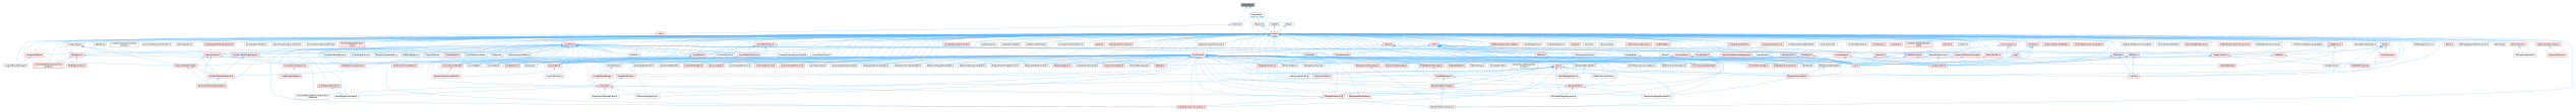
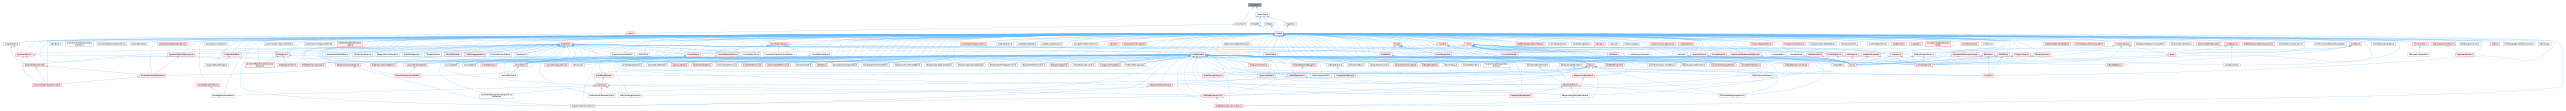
  digraph {
    fontname=Merriweather
    node [color=red fillcolor="#FFF0F0" fontname=Merriweather fontsize=10 shape=box style=filled]
    edge [color=steelblue1 dir=back fontname=Merriweather fontsize=10 labelfontname=Helvetica labelfontsize=10 style=solid]
    n1 [color=gray40 fillcolor=grey60 fontcolor=black height=0.2 label="Projection.h" width=0.4]
    n2 [color=grey40 fillcolor=white height=0.2 label="BinaryHeap.h" width=0.4]
    n3 [color=grey40 fillcolor=white height=0.2 label="IntroSort.h" width=0.4]
    n4 [height=0.2 label="Array.h" width=0.4]
    n5 [color=grey40 fillcolor=white height=0.2 label="HeapSort.h" width=0.4]
    n6 [color=grey40 fillcolor=white height=0.2 label="Heapify.h" width=0.4]
    n7 [color=grey40 fillcolor=white height=0.2 label="IsHeap.h" width=0.4]
    n8 [height=0.2 label="Sort.h" width=0.4]
    n9 [color=grey40 fillcolor=white height=0.2 label="ABTesting.h" width=0.4]
    n10 [color=grey40 fillcolor=white height=0.2 label="AIHelpers.h" width=0.4]
    n11 [color=grey40 fillcolor=white height=0.2 label="ActorElementEditorAssetData\lInterface.h" width=0.4]
    n12 [color=grey40 fillcolor=white height=0.2 label="ActorSoundParameterInterface.h" width=0.4]
    n13 [color=grey40 fillcolor=white height=0.2 label="AndroidJavaEnv.h" width=0.4]
    n14 [color=grey40 fillcolor=white height=0.2 label="AnimDataModelHasher.h" width=0.4]
    n15 [height=0.2 label="AnimDataModelNotifyCollector.h" width=0.4]
    n16 [color=grey40 fillcolor=white height=0.2 label="AnimGraphAttributes.h" width=0.4]
    n17 [color=grey40 fillcolor=white height=0.2 label="AnimNodeEditMode.h" width=0.4]
    n18 [color=grey40 fillcolor=white height=0.2 label="AnimSequenceHelpers.h" width=0.4]
    n19 [height=0.2 label="App.h" width=0.4]
    n20 [height=0.2 label="Core.h" width=0.4]
    n21 [height=0.2 label="CoreSharedPCH.h" width=0.4]
    n22 [height=0.2 label="ArchiveFindCulprit.h" width=0.4]
    n23 [color=grey40 fillcolor=white height=0.2 label="ArchiveHasReferences.h" width=0.4]
    n24 [color=grey40 fillcolor=white height=0.2 label="ArchiveLoadCompressedProxy.h" width=0.4]
    n25 [height=0.2 label="ArchiveObjectCrc32.h" width=0.4]
    n26 [color=grey40 fillcolor=white height=0.2 label="ArchiveSaveCompressedProxy.h" width=0.4]
    n27 [height=0.2 label="ArchiveSerializedProperty\lChain.h" width=0.4]
    n28 [height=0.2 label="ArchiveShowReferences.h" width=0.4]
    n29 [color=grey40 fillcolor=white height=0.2 label="ArchiveStackTrace.h" width=0.4]
    n30 [height=0.2 label="ArchiveUObjectFromStructured\lArchive.h" width=0.4]
    n31 [color=grey40 fillcolor=white height=0.2 label="ArrayBuilder.h" width=0.4]
    n32 [color=grey40 fillcolor=white height=0.2 label="ArrayReader.h" width=0.4]
    n33 [height=0.2 label="ArrayView.h" width=0.4]
    n34 [height=0.2 label="AssetData.h" width=0.4]
    n35 [color=grey40 fillcolor=white height=0.2 label="AssetRegistryGenerator.h" width=0.4]
    n36 [color=grey40 fillcolor=white height=0.2 label="AssetSourceFilenameCache.h" width=0.4]
    n37 [color=grey40 fillcolor=white height=0.2 label="CollectionDragDropOp.h" width=0.4]
    n38 [height=0.2 label="EdGraphSchema_K2.h" width=0.4]
    n39 [color=grey40 fillcolor=white height=0.2 label="BlueprintTypePromotion.h" width=0.4]
    n40 [height=0.2 label="EdGraphSchema_K2_Actions.h" width=0.4]
    n41 [color=grey40 fillcolor=white height=0.2 label="ExternalObjectAndActorDependency\lGatherer.h" width=0.4]
    n42 [height=0.2 label="AsyncLoading2.h" width=0.4]
    n43 [height=0.2 label="BezierChannelCurveModel.h" width=0.4]
    n44 [color=grey40 fillcolor=white height=0.2 label="BlueprintAssetHandler.h" width=0.4]
    n45 [height=0.2 label="BoolPropertyTrackEditor.h" width=0.4]
    n46 [color=grey40 fillcolor=white height=0.2 label="BulkDataRegistry.h" width=0.4]
    n47 [color=grey40 fillcolor=white height=0.2 label="CategoryModel.h" width=0.4]
    n48 [height=0.2 label="ChannelCurveModel.h" width=0.4]
    n49 [height=0.2 label="ChannelModel.h" width=0.4]
    n50 [height=0.2 label="CompositeBuffer.h" width=0.4]
    n51 [color=grey40 fillcolor=white height=0.2 label="CompactBinaryPackage.h" width=0.4]
    n52 [color=grey40 fillcolor=white height=0.2 label="ConstraintChannelCurveModel.h" width=0.4]
    n53 [color=grey40 fillcolor=white height=0.2 label="ConvexHull2.h" width=0.4]
    n54 [color=grey40 fillcolor=white height=0.2 label="ConvexHull3.h" width=0.4]
    n55 [height=0.2 label="CookPackageSplitter.h" width=0.4]
    n56 [height=0.2 label="CoreDelegates.h" width=0.4]
    n57 [height=0.2 label="CoreRedirects.h" width=0.4]
    n58 [height=0.2 label="CurveEditor.h" width=0.4]
    n59 [color=grey40 fillcolor=white height=0.2 label="CurveEditorUtils.h" width=0.4]
    n60 [height=0.2 label="CurveEditorSelection.h" width=0.4]
    n61 [color=grey40 fillcolor=white height=0.2 label="CurveEditorTree.h" width=0.4]
    n62 [color=grey40 fillcolor=white height=0.2 label="CurveEditorTreeFilter.h" width=0.4]
    n63 [height=0.2 label="CurveModel.h" width=0.4]
    n64 [color=grey40 fillcolor=white height=0.2 label="Delaunay2.h" width=0.4]
    n65 [color=grey40 fillcolor=white height=0.2 label="Delaunay3.h" width=0.4]
    n66 [color=grey40 fillcolor=white height=0.2 label="DetectExteriorVisibility.h" width=0.4]
    n67 [height=0.2 label="DynamicMesh3.h" width=0.4]
    n68 [height=0.2 label="ConvexDecomposition3.h" width=0.4]
    n69 [height=0.2 label="DynamicMeshChangeTracker.h" width=0.4]
    n70 [height=0.2 label="DynamicMeshOverlay.h" width=0.4]
    n71 [height=0.2 label="DynamicMeshAttributeSet.h" width=0.4]
    n72 [height=0.2 label="DynamicMeshSculptLayers.h" width=0.4]
    n73 [height=0.2 label="FileHelper.h" width=0.4]
    n74 [height=0.2 label="FileRegions.h" width=0.4]
    n75 [height=0.2 label="BulkData.h" width=0.4]
    n76 [height=0.2 label="FileRegionArchive.h" width=0.4]
    n77 [height=0.2 label="FindReferencersArchive.h" width=0.4]
    n78 [color=grey40 fillcolor=white height=0.2 label="FitKDOP1.h" width=0.4]
    n79 [height=0.2 label="AssetBundleData.h" width=0.4]
    n80 [color=grey40 fillcolor=white height=0.2 label="AssetImportTask.h" width=0.4]
    n81 [height=0.2 label="AssetManagerTypes.h" width=0.4]
    n82 [height=0.2 label="AssetRegistryInterface.h" width=0.4]
    n83 [height=0.2 label="AssetRegistryTagsContext.h" width=0.4]
    n84 [color=grey40 fillcolor=white height=0.2 label="AssetTypeActions_SoundBase.h" width=0.4]
    n85 [color=grey40 fillcolor=white height=0.2 label="AudioAnalytics.h" width=0.4]
    n86 [color=grey40 fillcolor=white height=0.2 label="AudioEditorModule.h" width=0.4]
    n87 [color=grey40 fillcolor=white height=0.2 label="AudioFormatSettings.h" width=0.4]
    n88 [color=grey40 fillcolor=white height=0.2 label="AutomatedAssetImportData.h" width=0.4]
    n89 [color=grey40 fillcolor=white height=0.2 label="AverageOverlayToVertices.h" width=0.4]
    n90 [color=grey40 fillcolor=white height=0.2 label="BPVariableDragDropAction.h" width=0.4]
    n91 [height=0.2 label="Base64.h" width=0.4]
    n92 [height=0.2 label="BinaryArchiveFormatter.h" width=0.4]
    n93 [color=grey40 fillcolor=white height=0.2 label="BindingLifetimeTrackEditor.h" width=0.4]
    n94 [height=0.2 label="BitReader.h" width=0.4]
    n95 [height=0.2 label="CoreNet.h" width=0.4]
    n96 [height=0.2 label="BitWriter.h" width=0.4]
    n97 [height=0.2 label="BlueprintActionDatabase.h" width=0.4]
    n98 [height=0.2 label="BlueprintActionFilter.h" width=0.4]
    n99 [color=grey40 fillcolor=white height=0.2 label="BlueprintDragDropMenuItem.h" width=0.4]
    n100 [color=grey40 fillcolor=white height=0.2 label="BlueprintActionMenuBuilder.h" width=0.4]
    n101 [color=grey40 fillcolor=white height=0.2 label="BlueprintActionMenuItem.h" width=0.4]
    n102 [color=grey40 fillcolor=white height=0.2 label="BlueprintCompilerExtension.h" width=0.4]
    n103 [height=0.2 label="BlueprintEditor.h" width=0.4]
    n104 [height=0.2 label="BlueprintEditorModes.h" width=0.4]
    n105 [color=grey40 fillcolor=white height=0.2 label="BlueprintEditorModule.h" width=0.4]
    n106 [height=0.2 label="BlueprintEditorSettings.h" width=0.4]
    n107 [color=grey40 fillcolor=white height=0.2 label="BlueprintGraphModule.h" width=0.4]
    n108 [color=grey40 fillcolor=white height=0.2 label="BlueprintManagedListDetails.h" width=0.4]
    n109 [color=grey40 fillcolor=white height=0.2 label="BlueprintNamespaceRegistry.h" width=0.4]
    n110 [color=grey40 fillcolor=white height=0.2 label="BlueprintNodeTemplateCache.h" width=0.4]
    n111 [color=grey40 fillcolor=white height=0.2 label="BlueprintPaletteFavorites.h" width=0.4]
    n112 [height=0.2 label="BlueprintSupport.h" width=0.4]
    n113 [height=0.2 label="Box2D.h" width=0.4]
    n114 [height=0.2 label="Class.h" width=0.4]
    n115 [color=grey40 fillcolor=white height=0.2 label="BuiltInChannelEditors.h" width=0.4]
    n116 [height=0.2 label="ClassIconFinder.h" width=0.4]
    n117 [color=grey40 fillcolor=white height=0.2 label="EditorCategoryUtils.h" width=0.4]
    n118 [height=0.2 label="CoreMinimal.h" width=0.4]
    n119 [color=grey40 fillcolor=white height=0.2 label="ChunkDependencyInfo.h" width=0.4]
    n120 [height=0.2 label="CompilerResultsLog.h" width=0.4]
    n121 [height=0.2 label="ComponentVisualizer.h" width=0.4]
    n122 [height=0.2 label="ConnectionDrawingPolicy.h" width=0.4]
    n123 [height=0.2 label="CurveEditorSettings.h" width=0.4]
    n124 [color=grey40 fillcolor=white height=0.2 label="DeferredMessageLog.h" width=0.4]
    n125 [height=0.2 label="DesignerExtension.h" width=0.4]
    n126 [color=grey40 fillcolor=white height=0.2 label="DetailsDiff.h" width=0.4]
    n127 [color=grey40 fillcolor=white height=0.2 label="DiTOrientedBox.h" width=0.4]
    n128 [color=grey40 fillcolor=white height=0.2 label="DialogueWaveFactory.h" width=0.4]
    n129 [height=0.2 label="DynamicRenderScaling.h" width=0.4]
    n130 [height=0.2 label="EdGraphNode_Comment.h" width=0.4]
    n131 [color=grey40 fillcolor=white height=0.2 label="EdGraphToken.h" width=0.4]
    n132 [height=0.2 label="EdGraphUtilities.h" width=0.4]
    n133 [color=grey40 fillcolor=white height=0.2 label="EditorSettings.h" width=0.4]
    n134 [color=grey40 fillcolor=white height=0.2 label="EnumEditorUtils.h" width=0.4]
    n135 [color=grey40 fillcolor=white height=0.2 label="ExclusiveLoadPackageTime\lTracker.h" width=0.4]
    n136 [height=0.2 label="FindInBlueprintManager.h" width=0.4]
    n137 [height=0.2 label="FindInBlueprints.h" width=0.4]
    n138 [height=0.2 label="BufferArchive.h" width=0.4]
    n139 [color=grey40 fillcolor=white height=0.2 label="BufferedOutputDevice.h" width=0.4]
    n140 [height=0.2 label="BuildResultDependenciesMap.h" width=0.4]
    n141 [color=grey40 fillcolor=white height=0.2 label="CachedPagedArray.h" width=0.4]
    n142 [color=grey40 fillcolor=white height=0.2 label="CachedStringStore.h" width=0.4]
    n143 [height=0.2 label="Change.h" width=0.4]
    n144 [color=grey40 fillcolor=white height=0.2 label="Channel.h" width=0.4]
    n145 [color=grey40 fillcolor=white height=0.2 label="ChaosCooking.h" width=0.4]
    n146 [height=0.2 label="CircularBuffer.h" width=0.4]
    n147 [height=0.2 label="ClusterUnionComponent.h" width=0.4]
    n148 [height=0.2 label="ColliderMesh.h" width=0.4]
    n149 [height=0.2 label="Color.h" width=0.4]
    n150 [height=0.2 label="ColorList.h" width=0.4]
    n151 [color=grey40 fillcolor=white height=0.2 label="ColorPropertySection.h" width=0.4]
    n152 [height=0.2 label="ConfigCacheIni.h" width=0.4]
    n153 [color=grey40 fillcolor=white height=0.2 label="ConfigContext.h" width=0.4]
    n154 [height=0.2 label="CurveDrawInfo.h" width=0.4]
    n155 [height=0.2 label="DiffUtils.h" width=0.4]
    n156 [height=0.2 label="CommandLine.h" width=0.4]
    n157 [height=0.2 label="CompactBinaryWriter.h" width=0.4]
    n158 [color=grey40 fillcolor=white height=0.2 label="CompactMaps.h" width=0.4]
    n159 [height=0.2 label="ComponentInterfaces.h" width=0.4]
    n160 [color=grey40 fillcolor=white height=0.2 label="CompressedGrowableBuffer.h" width=0.4]
    n161 [color=grey40 fillcolor=white height=0.2 label="CompressionUtil.h" width=0.4]
    n162 [height=0.2 label="ConfigTypes.h" width=0.4]
    n163 [color=grey40 fillcolor=white height=0.2 label="ContextObjectStore.h" width=0.4]
    n164 [height=0.2 label="CookEvents.h" width=0.4]
    n165 [height=0.2 label="CookStats.h" width=0.4]
    n166 [height=0.2 label="CoreAsyncTaskNotification\lImpl.h" width=0.4]
    n167 [height=0.2 label="CoreMisc.h" width=0.4]
-   n168 [height=0.2 label="Gatherer.h" width=0.4]
+   n168 [height=0.2 label="CoreNetContext.h" width=0.4]
    n169 [color=grey40 fillcolor=white height=0.2 label="CsvParser.h" width=0.4]
    n170 [height=0.2 label="CsvProfiler.h" width=0.4]
    n171 [color=grey40 fillcolor=white height=0.2 label="Culture.h" width=0.4]
    n172 [color=grey40 fillcolor=white height=0.2 label="CurveEditorHelpers.h" width=0.4]
    n173 [height=0.2 label="CurveEditorTypes.h" width=0.4]
    n174 [height=0.2 label="CustomVersion.h" width=0.4]
    n175 [height=0.2 label="EditorBulkData.h" width=0.4]
    n176 [height=0.2 label="DataDrivenPlatformInfoRegistry.h" width=0.4]
    n177 [height=0.2 label="DataflowEditorToolBuilder.h" width=0.4]
    n178 [height=0.2 label="DerivedDataCacheCommandlet.h" width=0.4]
    n179 [color=grey40 fillcolor=white height=0.2 label="DiffCookCommandlet.h" width=0.4]
    n180 [height=0.2 label="DirectoryTree.h" width=0.4]
    n181 [color=grey40 fillcolor=white height=0.2 label="DumpAssetRegistryCommandlet.h" width=0.4]
    n182 [color=grey40 fillcolor=white height=0.2 label="DynamicBoneAttribute.h" width=0.4]
    n183 [height=0.2 label="DynamicBufferAllocator.h" width=0.4]
    n184 [height=0.2 label="DynamicRHIResourceArray.h" width=0.4]
    n185 [height=0.2 label="EdModeInteractiveToolsContext.h" width=0.4]
    n186 [color=grey40 fillcolor=white height=0.2 label="EmbeddedCommunication.h" width=0.4]
    n187 [height=0.2 label="EnumProperty.h" width=0.4]
    n188 [color=grey40 fillcolor=white height=0.2 label="EventContextsPlaybackCapability.h" width=0.4]
    n189 [height=0.2 label="ExpressionParser.h" width=0.4]
    n190 [height=0.2 label="ExpressionParserTypes.h" width=0.4]
    n191 [color=grey40 fillcolor=white height=0.2 label="ExtrudeBoundaryEdges.h" width=0.4]
    n192 [height=0.2 label="FeedbackContext.h" width=0.4]
    n193 [height=0.2 label="Field.h" width=0.4]
    n194 [height=0.2 label="FieldPath.h" width=0.4]
    n195 [height=0.2 label="FieldPathProperty.h" width=0.4]
    n196 [color=grey40 fillcolor=white height=0.2 label="FileManagerGeneric.h" width=0.4]
    n197 [height=0.2 label="FilterCollection.h" width=0.4]
    n198 [height=0.2 label="Filters.h" width=0.4]
    n199 [color=grey40 fillcolor=white height=0.2 label="FlatTriangulationMeshGenerator.h" width=0.4]
    n1 -> n2
    n1 -> n3
    n2 -> n3
    n2 -> n4
    n2 -> n5
    n2 -> n6
    n2 -> n7
    n3 -> n8
    n4 -> n9
    n4 -> n10
    n4 -> n11
    n4 -> n12
    n4 -> n13
    n4 -> n14
    n4 -> n15
    n4 -> n16
    n4 -> n17
    n4 -> n18
    n4 -> n19
    n4 -> n20
    n4 -> n21
    n4 -> n22
    n4 -> n23
    n4 -> n24
    n4 -> n25
    n4 -> n26
    n4 -> n27
    n4 -> n28
    n4 -> n29
    n4 -> n30
    n4 -> n31
    n4 -> n32
    n4 -> n33
    n4 -> n34
    n4 -> n35
    n4 -> n36
    n4 -> n37
    n4 -> n38
    n4 -> n39
    n4 -> n40
    n4 -> n41
    n4 -> n42
    n4 -> n43
    n4 -> n44
    n4 -> n45
    n4 -> n46
    n4 -> n47
    n4 -> n48
    n4 -> n49
    n4 -> n50
    n4 -> n51
    n4 -> n52
    n4 -> n53
    n4 -> n54
    n4 -> n55
    n4 -> n56
    n4 -> n57
    n4 -> n58
    n4 -> n59
    n4 -> n60
    n4 -> n61
    n4 -> n62
    n4 -> n63
    n4 -> n64
    n4 -> n65
    n4 -> n66
    n4 -> n67
    n4 -> n68
    n4 -> n69
    n4 -> n70
    n4 -> n71
    n4 -> n72
    n4 -> n73
    n4 -> n74
    n4 -> n75
    n4 -> n76
    n4 -> n77
    n4 -> n78
    n4 -> n79
    n4 -> n80
    n4 -> n81
    n4 -> n82
    n4 -> n83
    n4 -> n84
    n4 -> n85
    n4 -> n86
    n4 -> n87
    n4 -> n88
    n4 -> n89
    n4 -> n90
    n4 -> n91
    n4 -> n92
    n4 -> n93
    n4 -> n94
    n4 -> n95
    n4 -> n96
    n4 -> n97
    n4 -> n98
    n4 -> n99
    n4 -> n100
    n4 -> n101
    n4 -> n102
    n4 -> n103
    n4 -> n104
    n4 -> n105
    n4 -> n106
    n4 -> n107
    n4 -> n108
    n4 -> n109
    n4 -> n110
    n4 -> n111
    n4 -> n112
    n4 -> n113
    n4 -> n114
    n4 -> n115
    n4 -> n116
    n4 -> n117
    n4 -> n118
    n4 -> n119
    n4 -> n120
    n4 -> n121
    n4 -> n122
    n4 -> n123
    n4 -> n124
    n4 -> n125
    n4 -> n126
    n4 -> n127
    n4 -> n128
    n4 -> n129
    n4 -> n130
    n4 -> n131
    n4 -> n132
    n4 -> n133
    n4 -> n134
    n4 -> n135
    n4 -> n136
    n4 -> n137
    n4 -> n138
    n4 -> n139
    n4 -> n140
    n4 -> n141
    n4 -> n142
    n4 -> n143
    n4 -> n144
    n4 -> n145
    n4 -> n146
    n4 -> n147
    n4 -> n148
    n4 -> n149
    n4 -> n150
    n4 -> n151
    n4 -> n152
    n4 -> n153
    n4 -> n154
    n4 -> n155
    n4 -> n156
    n4 -> n157
    n4 -> n158
    n4 -> n159
    n4 -> n160
    n4 -> n161
    n4 -> n162
    n4 -> n163
    n4 -> n164
    n4 -> n165
    n4 -> n166
    n4 -> n167
    n4 -> n168
    n4 -> n169
    n4 -> n170
    n4 -> n171
    n4 -> n172
    n4 -> n173
    n4 -> n174
    n4 -> n175
    n4 -> n176
    n4 -> n177
    n4 -> n178
    n4 -> n179
    n4 -> n180
    n4 -> n181
    n4 -> n182
    n4 -> n183
    n4 -> n184
    n4 -> n185
    n4 -> n186
    n4 -> n187
    n4 -> n188
    n4 -> n189
    n4 -> n190
    n4 -> n191
    n4 -> n192
    n4 -> n193
    n4 -> n194
    n4 -> n195
    n4 -> n196
    n4 -> n197
    n4 -> n198
    n4 -> n199
    n5 -> n4
    n6 -> n4
    n7 -> n4
    n8 -> n77
    n19 -> n21
    n31 -> n20
    n32 -> n20
    n33 -> n14
    n33 -> n20
    n33 -> n21
    n33 -> n29
    n33 -> n34
    n33 -> n40
    n33 -> n42
    n33 -> n43
    n33 -> n44
    n33 -> n45
    n33 -> n46
    n33 -> n47
    n33 -> n48
    n33 -> n49
    n33 -> n50
    n33 -> n52
    n33 -> n53
    n33 -> n54
-   n68 -> n55
+   n33 -> n55
    n33 -> n56
    n33 -> n57
    n33 -> n58
    n33 -> n60
    n33 -> n61
    n33 -> n62
    n33 -> n63
    n33 -> n64
    n33 -> n65
    n33 -> n66
    n33 -> n67
    n33 -> n70
    n33 -> n71
    n33 -> n72
    n33 -> n73
    n33 -> n74
    n33 -> n77
    n33 -> n78
    n34 -> n35
    n34 -> n36
    n34 -> n37
    n34 -> n38
    n34 -> n41
    n38 -> n39
    n38 -> n40
    n48 -> n43
    n50 -> n51
    n56 -> n20
    n56 -> n21
    n58 -> n59
    n60 -> n58
    n61 -> n58
    n63 -> n48
    n63 -> n58
    n63 -> n59
    n67 -> n68
    n67 -> n69
    n67 -> n70
    n70 -> n69
    n70 -> n71
    n71 -> n69
    n72 -> n71
    n73 -> n20
    n73 -> n21
    n74 -> n30
    n74 -> n75
    n74 -> n76
    n79 -> n34
    n82 -> n35
    n94 -> n20
    n94 -> n21
    n94 -> n95
    n96 -> n20
    n96 -> n21
    n96 -> n95
    n97 -> n39
    n98 -> n99
    n103 -> n90
    n103 -> n99
    n103 -> n104
    n105 -> n103
    n106 -> n39
    n107 -> n98
    n113 -> n20
    n113 -> n21
    n113 -> n114
    n113 -> n118
    n114 -> n34
    n114 -> n38
    n114 -> n40
    n114 -> n79
    n114 -> n81
    n114 -> n90
    n114 -> n95
    n114 -> n98
    n114 -> n106
    n114 -> n115
    n114 -> n116
    n114 -> n117
    n118 -> n16
    n118 -> n17
    n118 -> n20
    n118 -> n21
    n118 -> n22
    n118 -> n23
    n118 -> n25
    n118 -> n28
    n118 -> n36
    n118 -> n37
    n118 -> n38
    n118 -> n39
    n118 -> n40
    n118 -> n42
    n118 -> n45
    n118 -> n53
    n118 -> n54
    n118 -> n57
    n118 -> n64
    n118 -> n68
    n118 -> n75
    n118 -> n77
    n118 -> n80
    n118 -> n84
    n118 -> n88
    n118 -> n90
    n118 -> n93
    n118 -> n97
    n118 -> n98
    n118 -> n99
    n118 -> n100
    n118 -> n101
    n118 -> n103
    n118 -> n104
    n118 -> n105
    n118 -> n106
    n118 -> n107
    n118 -> n108
    n118 -> n109
    n118 -> n110
    n118 -> n111
    n118 -> n112
    n118 -> n116
    n118 -> n117
    n118 -> n119
    n118 -> n120
    n118 -> n121
    n118 -> n122
    n118 -> n123
    n118 -> n124
    n118 -> n125
    n118 -> n126
    n118 -> n127
    n118 -> n128
    n118 -> n129
    n118 -> n130
    n118 -> n131
    n118 -> n132
    n118 -> n133
    n118 -> n134
    n118 -> n135
    n118 -> n136
    n118 -> n137
    n131 -> n120
    n136 -> n137
    n137 -> n103
    n137 -> n106
    n138 -> n20
    n139 -> n20
    n139 -> n21
    n146 -> n20
    n149 -> n20
    n149 -> n21
    n149 -> n38
    n149 -> n63
    n149 -> n73
    n149 -> n84
    n149 -> n101
    n149 -> n103
    n149 -> n122
    n149 -> n123
    n149 -> n130
    n149 -> n137
    n149 -> n150
    n149 -> n151
    n149 -> n152
    n149 -> n154
    n149 -> n155
    n150 -> n20
    n150 -> n21
    n152 -> n20
    n152 -> n21
    n152 -> n153
    n155 -> n126
    n156 -> n19
    n156 -> n20
    n156 -> n21
    n158 -> n67
    n158 -> n70
    n162 -> n152
    n162 -> n153
    n167 -> n19
    n167 -> n20
    n167 -> n21
    n170 -> n136
    n171 -> n20
    n172 -> n58
    n173 -> n43
    n173 -> n48
    n173 -> n52
    n173 -> n58
    n173 -> n60
    n173 -> n61
    n173 -> n63
    n173 -> n154
    n174 -> n20
    n174 -> n21
    n174 -> n42
    n174 -> n75
    n174 -> n175
    n176 -> n20
    n180 -> n179
    n184 -> n20
    n184 -> n21
    n190 -> n189
    n192 -> n20
    n192 -> n21
    n193 -> n95
    n193 -> n98
    n193 -> n114
    n193 -> n187
    n193 -> n194
    n193 -> n195
    n194 -> n114
    n194 -> n195
    n197 -> n21
  }
